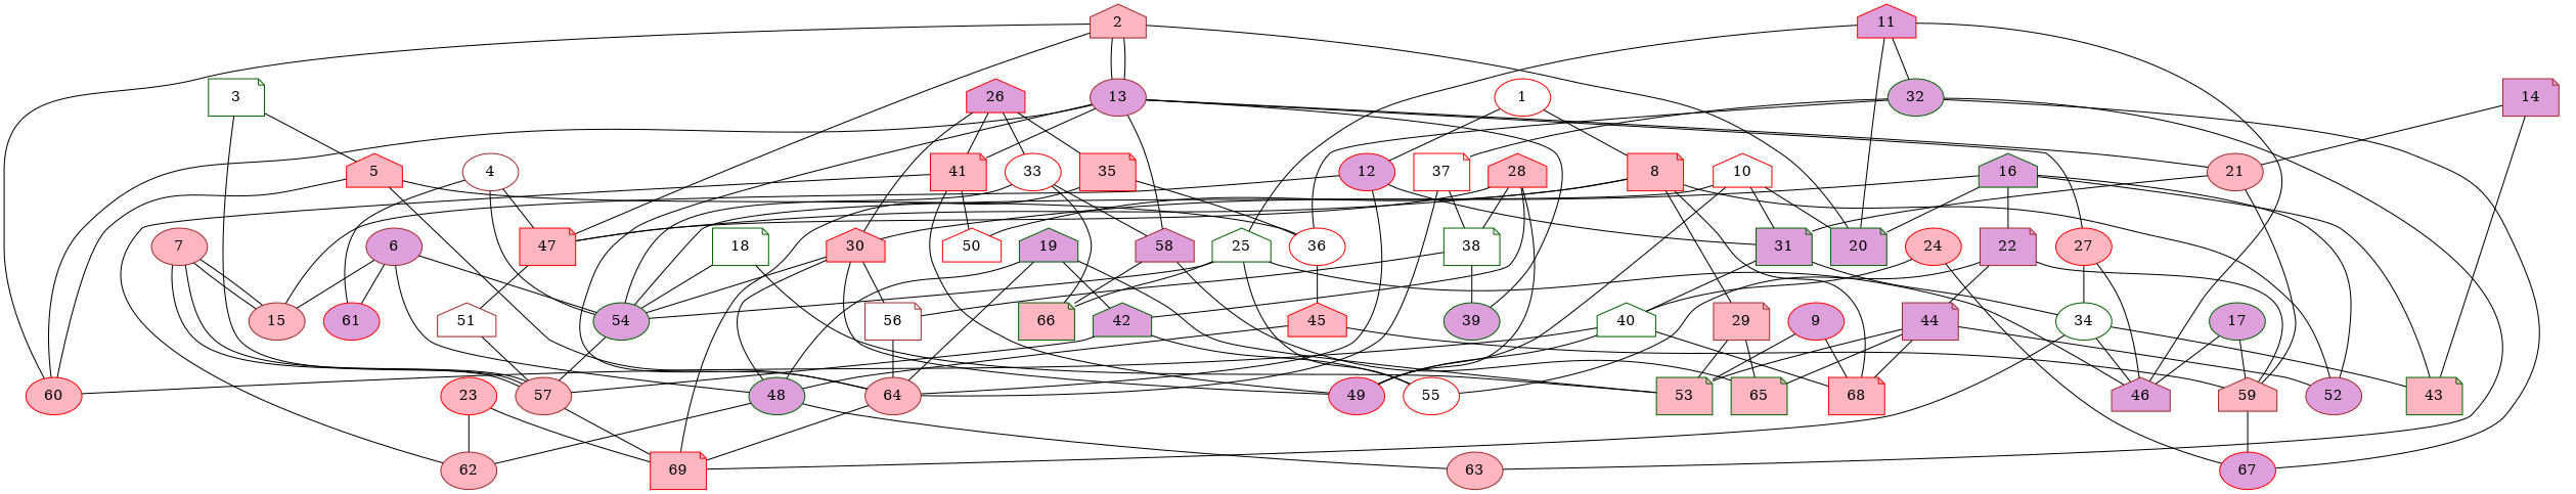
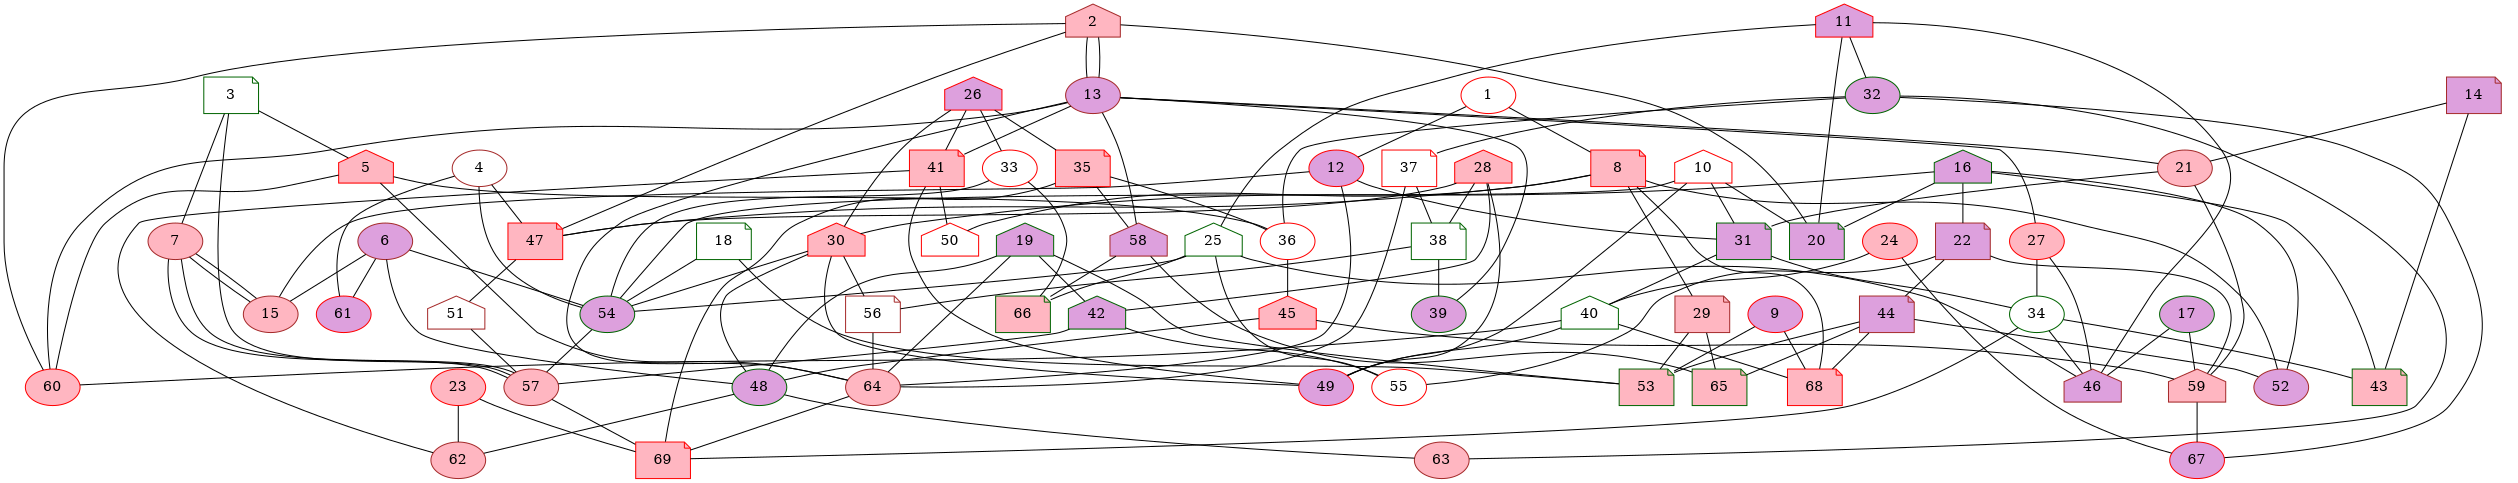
  graph {
    node [color=red fillcolor=lightpink shape=ellipse style=filled]
    1 [fillcolor=white]
    8 [shape=note]
    12 [fillcolor=plum]
    47 [shape=note]
    29 [color=brown shape=note]
    50 [fillcolor=white shape=house]
    52 [color=brown fillcolor=plum]
    68 [shape=note]
    64 [color=brown]
    15 [color=brown]
    31 [color=darkgreen fillcolor=plum shape=note]
    2 [color=brown shape=house]
    13 [color=brown fillcolor=plum]
    20 [color=darkgreen fillcolor=plum shape=note]
    60
    21 [color=brown]
    27
    39 [color=darkgreen fillcolor=plum]
    41 [shape=note]
    58 [color=brown fillcolor=plum shape=house]
    51 [color=brown fillcolor=white shape=house]
    3 [color=darkgreen fillcolor=white shape=note]
    5 [shape=house]
    7 [color=brown]
    57 [color=brown]
    36 [fillcolor=white]
    69 [shape=note]
    4 [color=brown fillcolor=white]
    54 [color=darkgreen fillcolor=plum]
    61 [fillcolor=plum]
    45 [shape=house]
    6 [color=brown fillcolor=plum]
    48 [color=darkgreen fillcolor=plum]
    62 [color=brown]
    63 [color=brown]
    53 [color=darkgreen shape=note]
    65 [color=darkgreen shape=note]
    9 [fillcolor=plum]
    66 [color=darkgreen shape=note]
    10 [fillcolor=white shape=house]
    49 [fillcolor=plum]
    40 [color=darkgreen fillcolor=white shape=house]
    34 [color=darkgreen fillcolor=white]
    11 [fillcolor=plum shape=house]
    25 [color=darkgreen fillcolor=white shape=house]
    32 [color=darkgreen fillcolor=plum]
    46 [color=brown fillcolor=plum shape=house]
    55 [fillcolor=white]
    67 [fillcolor=plum]
    37 [fillcolor=white shape=note]
    59 [color=brown shape=house]
    14 [color=brown fillcolor=plum shape=note]
    43 [color=darkgreen shape=note]
    16 [color=darkgreen fillcolor=plum shape=house]
    22 [color=brown fillcolor=plum shape=note]
    30 [shape=house]
    44 [color=brown fillcolor=plum shape=note]
    56 [color=brown fillcolor=white shape=note]
    17 [color=darkgreen fillcolor=plum]
    18 [color=darkgreen fillcolor=white shape=note]
    19 [color=darkgreen fillcolor=plum shape=house]
    42 [color=darkgreen fillcolor=plum shape=house]
    23
    24
    26 [fillcolor=plum shape=house]
    33 [fillcolor=white]
    35 [shape=note]
    28 [shape=house]
    38 [color=darkgreen fillcolor=white shape=note]
    1 -- 8
    1 -- 12
    8 -- 47
    8 -- 29
    8 -- 50
    8 -- 52
    8 -- 68
    12 -- 64
    12 -- 15
    12 -- 31
    47 -- 51
    29 -- 53
    29 -- 65
    64 -- 69
    31 -- 40
    31 -- 34
    2 -- 47
    2 -- 13
    2 -- 13
    2 -- 20
    2 -- 60
    13 -- 64
    13 -- 60
    13 -- 21
    13 -- 27
    13 -- 39
    13 -- 41
    13 -- 58
    21 -- 31
    21 -- 59
    27 -- 34
    27 -- 46
    41 -- 50
    41 -- 62
    41 -- 49
    58 -- 65
    58 -- 66
    51 -- 57
    3 -- 5
+   3 -- 7
    3 -- 57
    5 -- 64
    5 -- 60
    5 -- 36
    7 -- 15
    7 -- 15
    7 -- 57
    7 -- 57
    57 -- 69
    36 -- 45
    4 -- 47
    4 -- 54
    4 -- 61
    54 -- 57
    45 -- 48
    45 -- 59
    6 -- 15
    6 -- 54
    6 -- 61
    6 -- 48
    48 -- 62
    48 -- 63
    9 -- 68
    9 -- 53
    10 -- 31
    10 -- 20
    10 -- 54
    10 -- 49
    40 -- 68
    40 -- 60
    40 -- 49
    34 -- 69
    34 -- 46
    34 -- 43
    11 -- 20
    11 -- 25
    11 -- 32
    11 -- 46
    25 -- 54
    25 -- 66
    25 -- 46
    25 -- 55
    32 -- 36
    32 -- 63
    32 -- 67
    32 -- 37
    37 -- 64
    37 -- 38
    59 -- 67
    14 -- 21
    14 -- 43
    16 -- 52
    16 -- 20
    16 -- 43
    16 -- 22
    16 -- 30
    22 -- 55
    22 -- 59
    22 -- 44
    30 -- 54
    30 -- 48
    30 -- 49
    30 -- 56
    44 -- 52
    44 -- 68
    44 -- 53
    44 -- 65
    56 -- 64
    17 -- 46
    17 -- 59
    18 -- 54
    18 -- 53
    19 -- 64
    19 -- 48
    19 -- 53
    19 -- 42
    42 -- 57
    42 -- 55
    23 -- 69
    23 -- 62
    24 -- 40
    24 -- 67
    26 -- 41
    26 -- 30
    26 -- 33
    26 -- 35
-   33 -- 58
+   35 -- 58
    33 -- 54
    33 -- 66
    35 -- 36
    35 -- 69
    28 -- 47
    28 -- 49
    28 -- 42
    28 -- 38
    38 -- 39
    38 -- 56
  }
